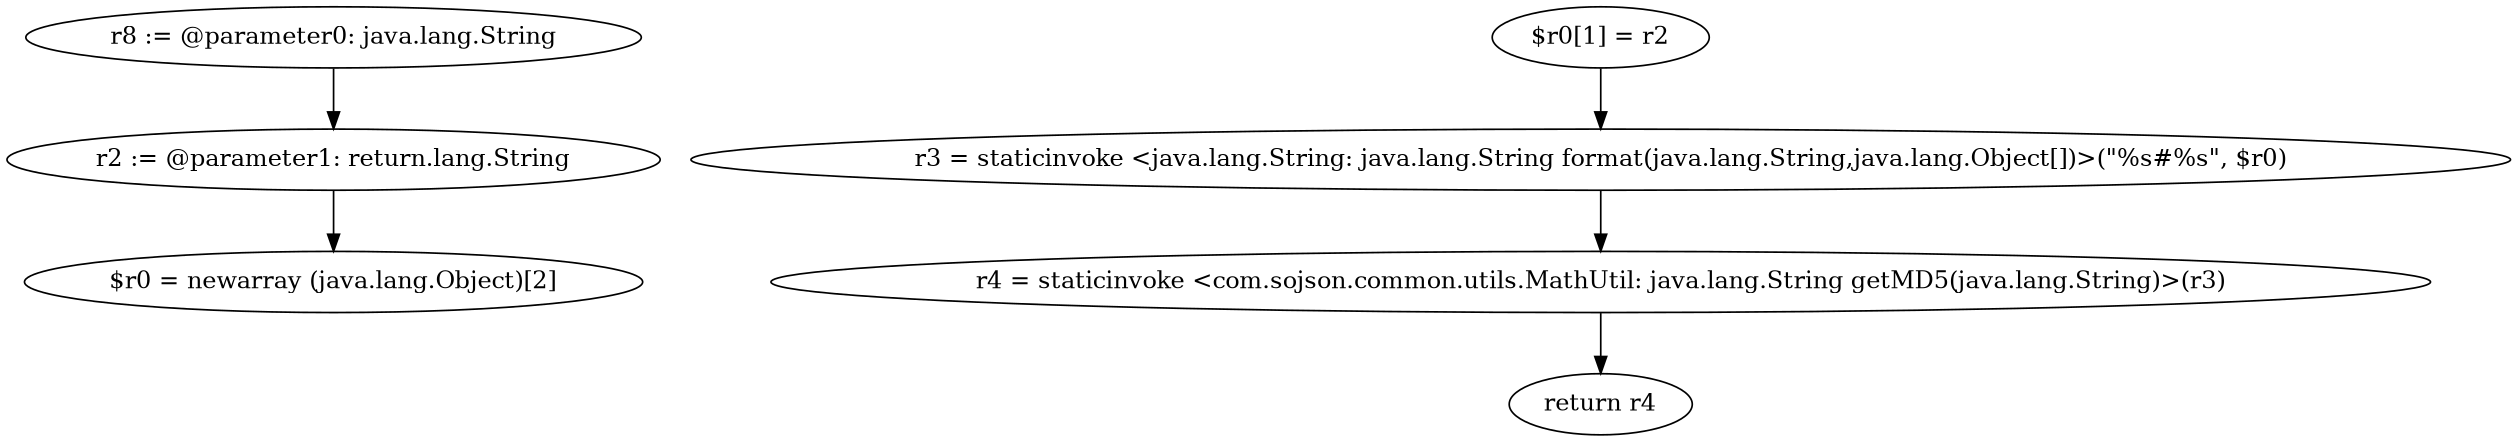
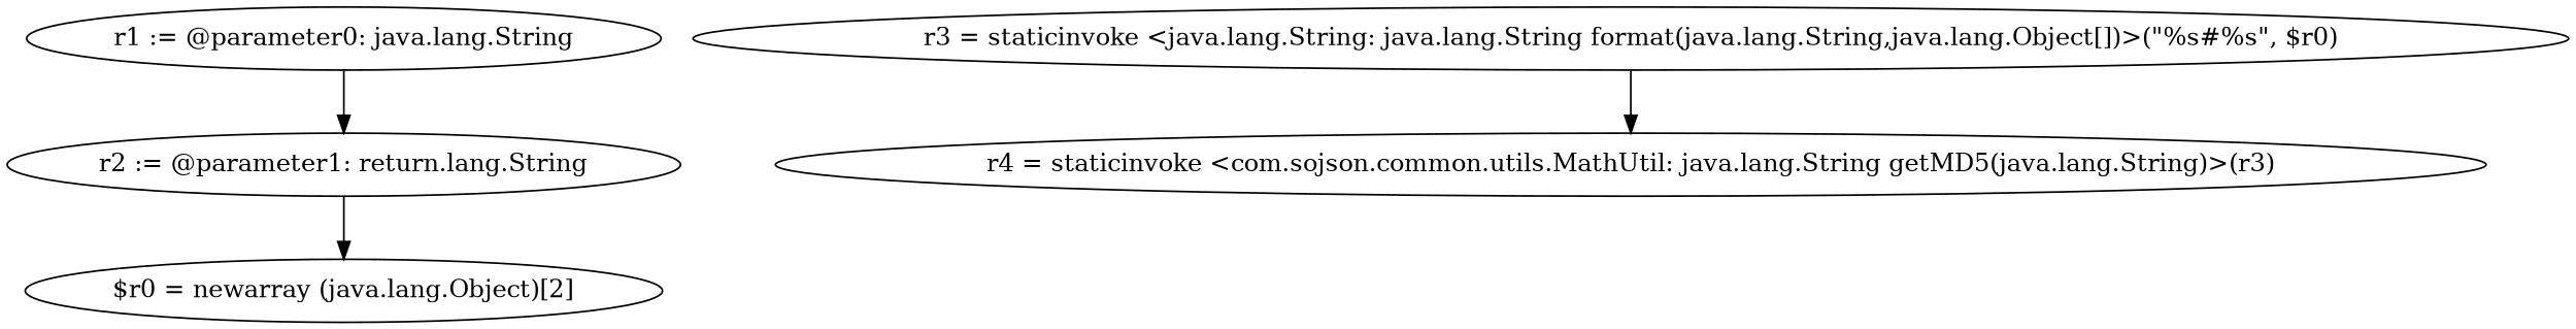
  digraph {
    n1 [label="r2 := @parameter1: return.lang.String"]
-   "r1 := @parameter0: java.lang.String" [label="r8 := @parameter0: java.lang.String"]
+   "r1 := @parameter0: java.lang.String"
    "$r0 = newarray (java.lang.Object)[2]"
-   "$r0[1] = r2"
    "r3 = staticinvoke <java.lang.String: java.lang.String format(java.lang.String,java.lang.Object[])>(\"%s#%s\", $r0)"
    "r4 = staticinvoke <com.sojson.common.utils.MathUtil: java.lang.String getMD5(java.lang.String)>(r3)"
-   "return r4"
    n1 -> "$r0 = newarray (java.lang.Object)[2]"
    "r1 := @parameter0: java.lang.String" -> n1
-   "$r0[1] = r2" -> "r3 = staticinvoke <java.lang.String: java.lang.String format(java.lang.String,java.lang.Object[])>(\"%s#%s\", $r0)"
    "r3 = staticinvoke <java.lang.String: java.lang.String format(java.lang.String,java.lang.Object[])>(\"%s#%s\", $r0)" -> "r4 = staticinvoke <com.sojson.common.utils.MathUtil: java.lang.String getMD5(java.lang.String)>(r3)"
-   "r4 = staticinvoke <com.sojson.common.utils.MathUtil: java.lang.String getMD5(java.lang.String)>(r3)" -> "return r4"
  }
